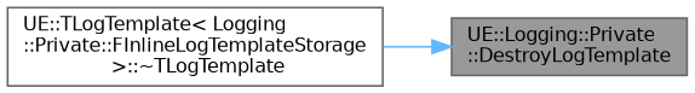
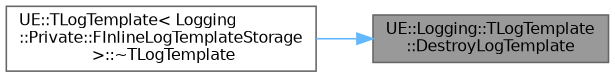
  digraph {
    rankdir=RL
    node [fontname=Helvetica fontsize=10 shape=box style=filled]
-   n1 [color=gray40 fillcolor=grey60 fontcolor=black height=0.2 label="UE::Logging::Private\l::DestroyLogTemplate" width=0.4]
+   n1 [color=gray40 fillcolor=grey60 fontcolor=black height=0.2 label="UE::Logging::TLogTemplate\l::DestroyLogTemplate" width=0.4]
    n2 [color=grey40 fillcolor=white height=0.2 label="UE::TLogTemplate\< Logging\l::Private::FInlineLogTemplateStorage\l \>::~TLogTemplate" width=0.4]
    n1 -> n2 [color=steelblue1 dir=back fontname=Helvetica fontsize=10 labelfontname=Helvetica labelfontsize=10 style=solid]
  }
